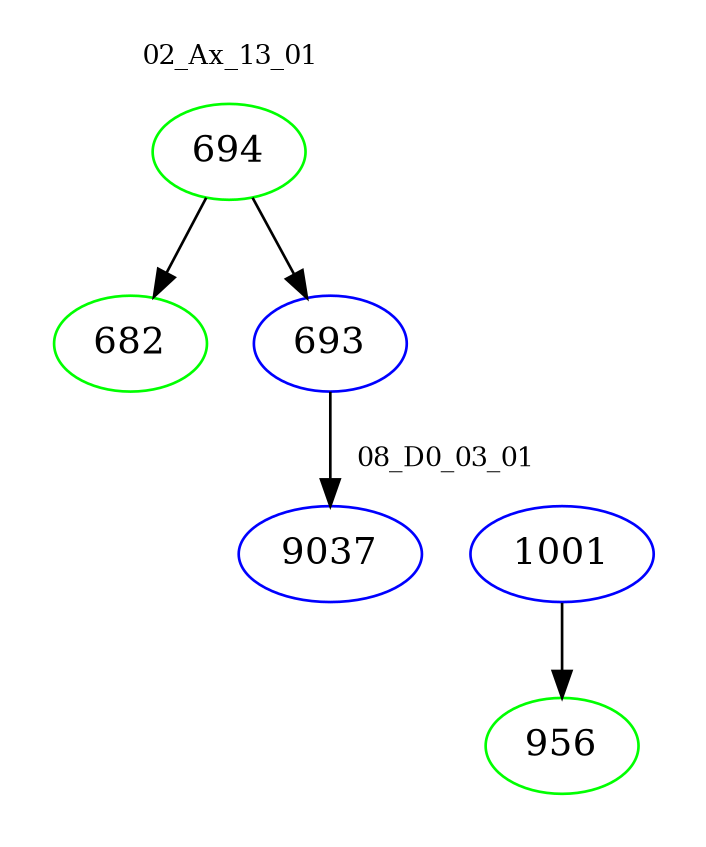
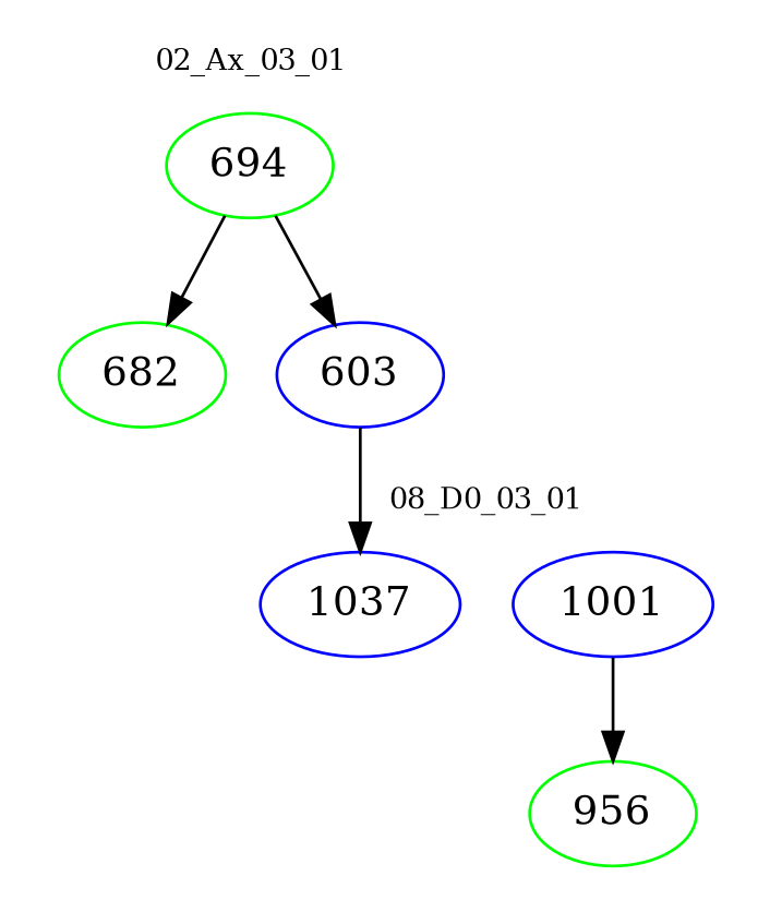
  digraph {
    node [color=green]
    edge [color=black]
    n1 [label=694]
    n2 [label=682]
-   n3 [color=blue label=693]
+   n3 [color=blue label=603]
    n4 [color=blue label=1001]
    n5 [label=956]
-   n6 [color=blue label=9037]
+   n6 [color=blue label=1037]
    subgraph cluster_1 {
      color=white
      fontsize=10
-     label="02_Ax_13_01"
+     label="02_Ax_03_01"
      n1
      n2
      n3
    }
    subgraph cluster_2 {
      color=white
      fontsize=10
      label="08_D0_03_01"
      n4
      n5
      n6
    }
    n1 -> n2
    n1 -> n3
    n3 -> n6
    n4 -> n5
  }
